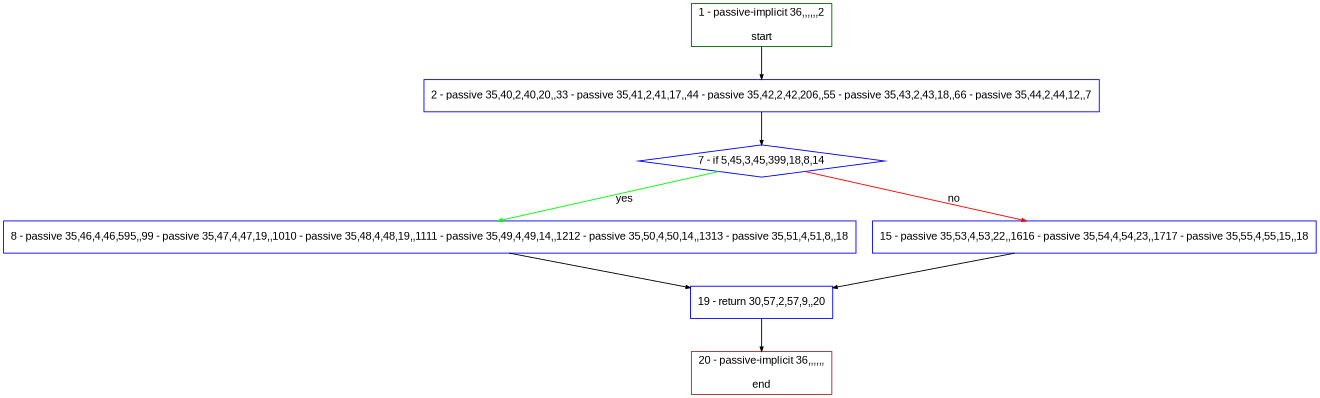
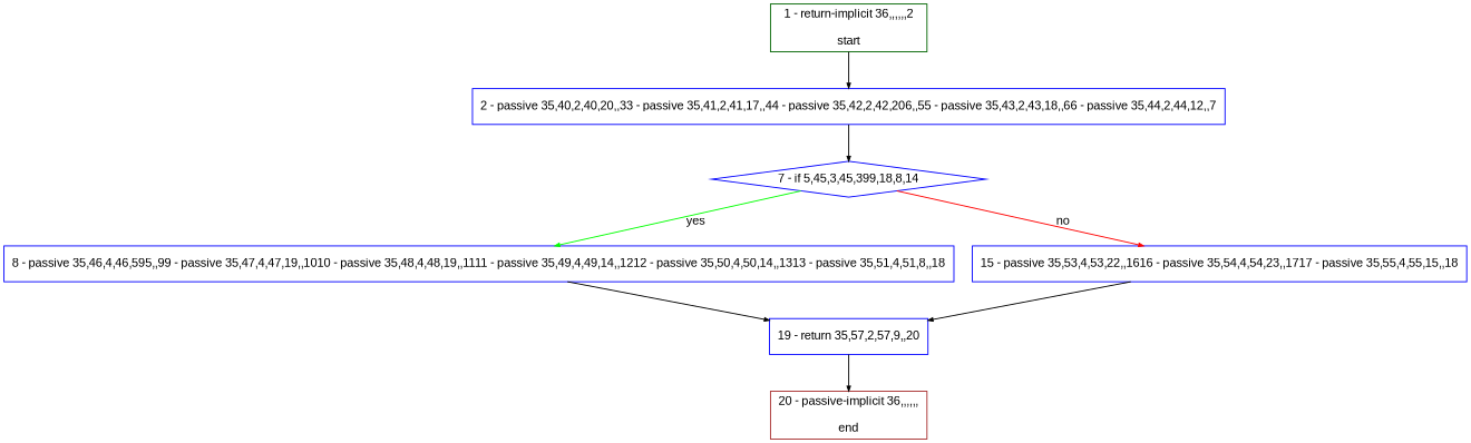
  digraph {
    bgcolor=white
    compound=true
    fillcolor="#FFFFCC"
    fontname=Arial
    fontsize=12
    pack=true
    packmode=clust
    style="rounded,filled"
    node [color="#0000ff" compound=true fillcolor="#ffffff" fixedsize=false fontname=Arial fontsize=12 node_initialized=no shape=box style=filled]
    edge [arrowhead=normal arrowsize=0.5 arrowtail=none color="#000000" compound=true dir=forward fontcolor=black fontname=Arial fontsize=12]
    n1 [label="2 - passive 35,40,2,40,20,,33 - passive 35,41,2,41,17,,44 - passive 35,42,2,42,206,,55 - passive 35,43,2,43,18,,66 - passive 35,44,2,44,12,,7"]
    n2 [label="7 - if 5,45,3,45,399,18,8,14" shape=diamond]
    n3 [label="8 - passive 35,46,4,46,595,,99 - passive 35,47,4,47,19,,1010 - passive 35,48,4,48,19,,1111 - passive 35,49,4,49,14,,1212 - passive 35,50,4,50,14,,1313 - passive 35,51,4,51,8,,18"]
    n4 [label="15 - passive 35,53,4,53,22,,1616 - passive 35,54,4,54,23,,1717 - passive 35,55,4,55,15,,18"]
-   n5 [color="#006400" label="1 - passive-implicit 36,,,,,,2\n\nstart"]
-   n6 [label="19 - return 30,57,2,57,9,,20"]
+   n5 [color="#006400" label="1 - return-implicit 36,,,,,,2\n\nstart"]
+   n6 [label="19 - return 35,57,2,57,9,,20"]
    n7 [color="#a52a2a" label="20 - passive-implicit 36,,,,,,\n\nend"]
    n1 -> n2
    n2 -> n3 [color="#00ff00" label=yes]
    n2 -> n4 [color="#ff0000" label=no]
    n3 -> n6
    n4 -> n6
    n5 -> n1
    n6 -> n7
  }
